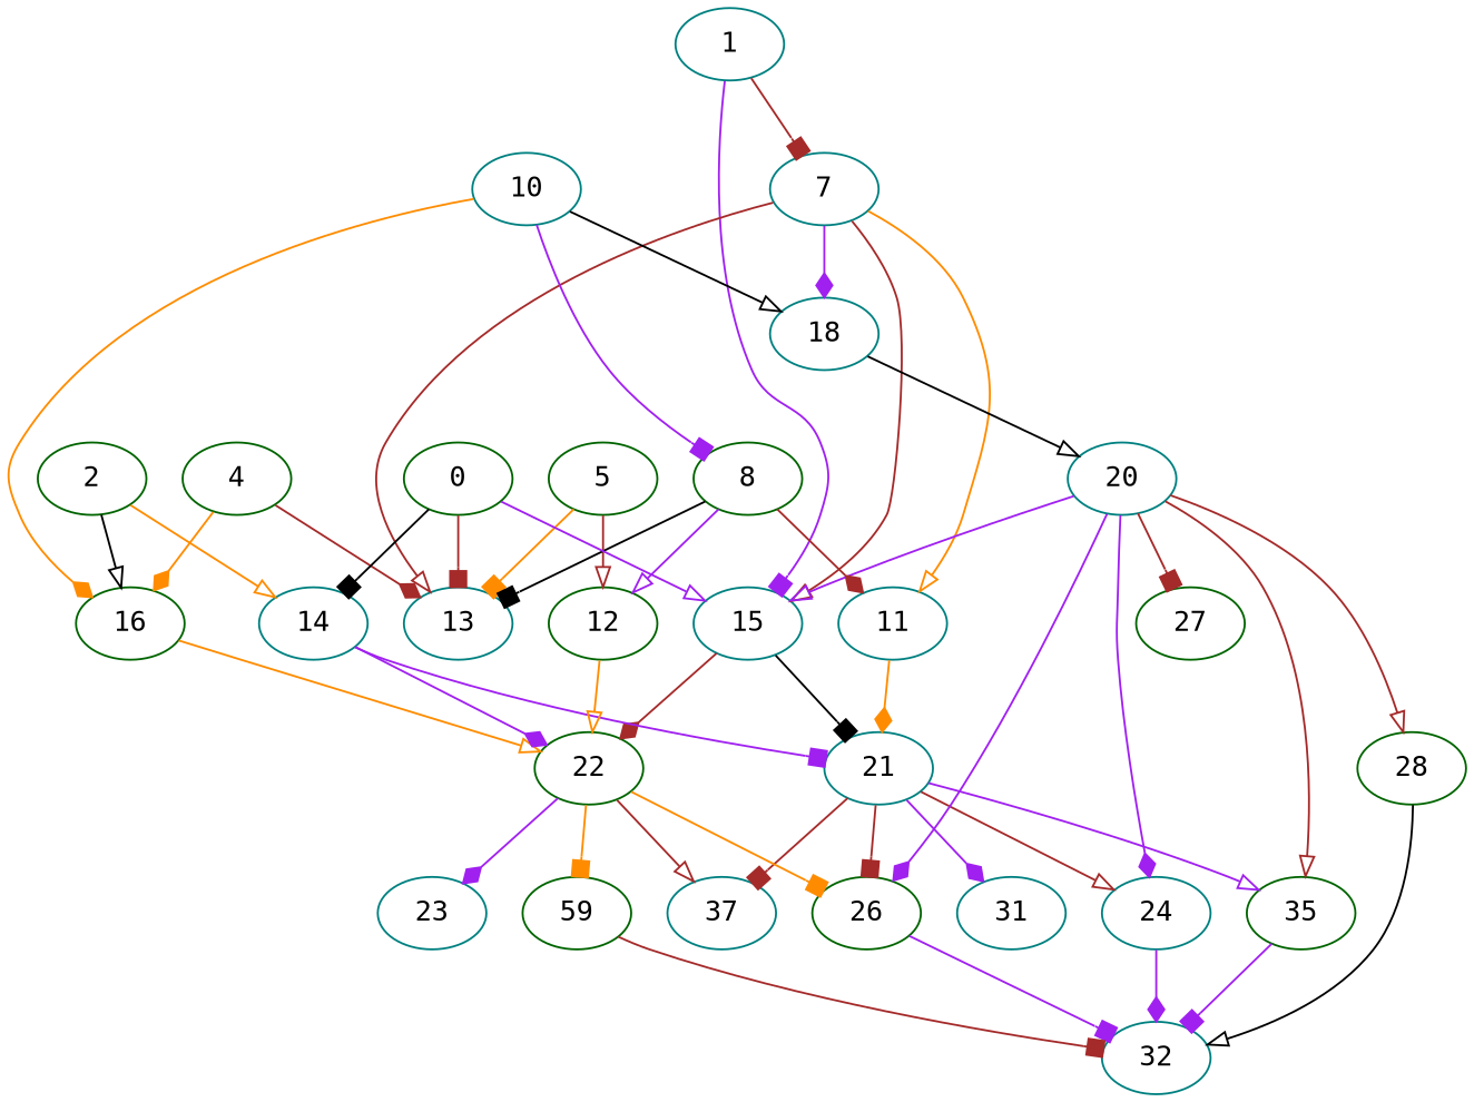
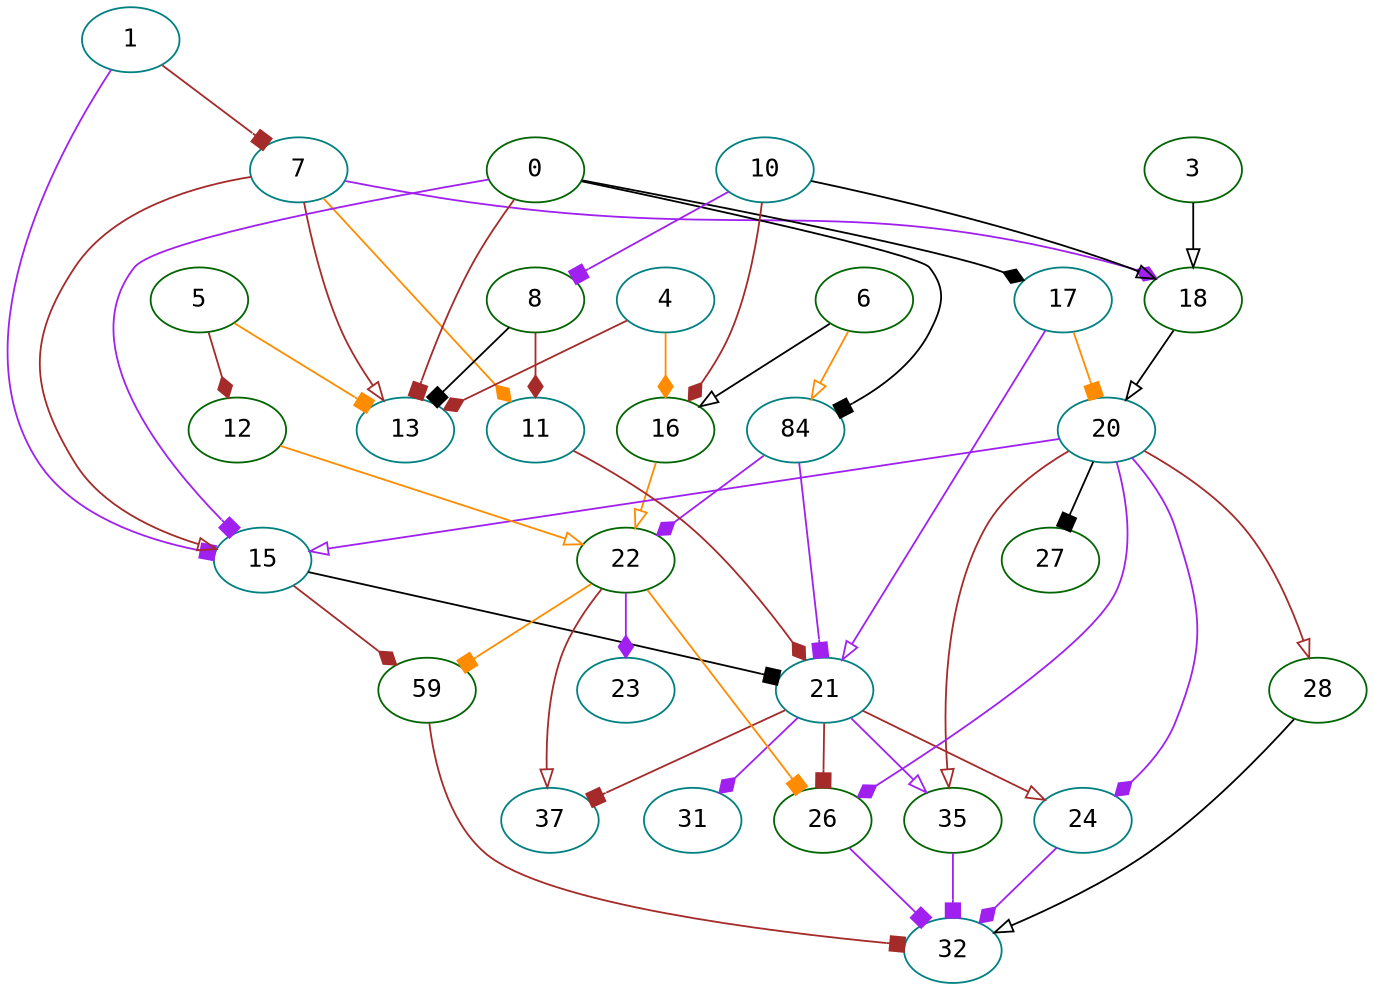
  digraph {
    fontname="DejaVu Sans Mono"
    node [alpha=0.09 color=teal fontname="DejaVu Sans Mono"]
    edge [arrowhead=box color=purple fontname="DejaVu Sans Mono"]
    1 [alpha=0.13 expect_size=956175238456896128]
    15 [expect_size=146225324117433056]
    7 [alpha=0.13 expect_size=1581146367530052354048]
    21 [alpha=0.08 expect_size=2666882261139982848]
    22 [alpha=0.15 color=darkgreen expect_size=337182509861828864]
    16 [alpha=0.14 color=darkgreen expect_size=60983631344864067584]
    24 [alpha=0.10 expect_size=350194672003488256]
    n8 [alpha=0.14 color=darkgreen expect_size=42447196730221920256 label=35]
    26 [alpha=0.12 color=darkgreen expect_size=343263839797583936]
    n10 [alpha=0.01 expect_size=300585277189894701056 label=37]
    31 [expect_size=2073303318868009]
    23 [alpha=0.16 expect_size=23440283717393136]
    n13 [alpha=0.19 color=darkgreen expect_size=730872925177977503744 label=59]
    20 [expect_size=23984264301008384]
    27 [alpha=0.13 color=darkgreen expect_size=1746781748942008745984]
    28 [alpha=0.06 color=darkgreen expect_size=241582989348662411264]
-   2 [alpha=0.17 color=darkgreen expect_size=200578757798836928]
-   14 [alpha=0.07 expect_size=10166304116265808]
-   18 [alpha=0.17 expect_size=460735909296156442624]
-   4 [alpha=0.10 color=darkgreen expect_size=1868052123488793]
+   2 [alpha=0.17 color=darkgreen expect_size=200578757798836928 label=6]
+   14 [alpha=0.07 expect_size=10166304116265808 label=84]
+   3 [color=darkgreen expect_size=1939481510515056836608]
+   18 [alpha=0.17 color=darkgreen expect_size=460735909296156442624]
+   4 [alpha=0.10 expect_size=1868052123488793]
    13 [alpha=0.07 expect_size=18520581459501716]
    12 [alpha=0.06 color=darkgreen expect_size=1915099134466942]
    5 [alpha=0.19 color=darkgreen expect_size=50271793561785597952]
    11 [alpha=0.11 expect_size=71398859164982208]
    8 [alpha=0.16 color=darkgreen expect_size=404217376707870]
    n27 [alpha=0.17 color=darkgreen expect_size=389945592142918320128 label=0]
+   17 [alpha=0.15 expect_size=142304325242949584]
    10 [alpha=0.11 expect_size=1234190520731227648]
    32 [expect_size=5149981485862641]
    1 -> 15
    1 -> 7 [color=brown]
    15 -> 21 [color=black]
-   15 -> 22 [arrowhead=diamond color=brown]
+   15 -> n13 [arrowhead=diamond color=brown]
    7 -> 15 [arrowhead=onormal color=brown]
    7 -> 18 [arrowhead=diamond]
    7 -> 13 [arrowhead=onormal color=brown]
-   7 -> 11 [arrowhead=onormal color=darkorange]
+   7 -> 11 [arrowhead=diamond color=darkorange]
    21 -> 24 [arrowhead=onormal color=brown]
    21 -> n8 [arrowhead=onormal]
    21 -> 26 [color=brown]
    21 -> n10 [color=brown]
    21 -> 31 [arrowhead=diamond]
    22 -> 26 [color=darkorange]
    22 -> n10 [arrowhead=onormal color=brown]
    22 -> 23 [arrowhead=diamond]
    22 -> n13 [color=darkorange]
    16 -> 22 [arrowhead=onormal color=darkorange]
    24 -> 32 [arrowhead=diamond]
    n8 -> 32
    26 -> 32
    n13 -> 32 [color=brown]
    20 -> 15 [arrowhead=onormal]
    20 -> 24 [arrowhead=diamond]
    20 -> n8 [arrowhead=onormal color=brown]
    20 -> 26 [arrowhead=diamond]
-   20 -> 27 [color=brown]
+   20 -> 27 [color=black]
    20 -> 28 [arrowhead=onormal color=brown]
    28 -> 32 [arrowhead=onormal color=black]
    2 -> 16 [arrowhead=onormal color=black]
    2 -> 14 [arrowhead=onormal color=darkorange]
    14 -> 21
    14 -> 22 [arrowhead=diamond]
+   3 -> 18 [arrowhead=onormal color=black]
    18 -> 20 [arrowhead=onormal color=black]
    4 -> 16 [arrowhead=diamond color=darkorange]
    4 -> 13 [arrowhead=diamond color=brown]
    12 -> 22 [arrowhead=onormal color=darkorange]
    5 -> 13 [color=darkorange]
-   5 -> 12 [arrowhead=onormal color=brown]
-   11 -> 21 [arrowhead=diamond color=darkorange]
+   5 -> 12 [arrowhead=diamond color=brown]
+   11 -> 21 [arrowhead=diamond color=brown]
    8 -> 13 [color=black]
-   8 -> 12 [arrowhead=onormal]
    8 -> 11 [arrowhead=diamond color=brown]
-   n27 -> 15 [arrowhead=onormal]
+   n27 -> 15
    n27 -> 14 [color=black]
    n27 -> 13 [color=brown]
-   10 -> 16 [arrowhead=diamond color=darkorange]
+   n27 -> 17 [arrowhead=diamond color=black]
+   17 -> 21 [arrowhead=onormal]
+   17 -> 20 [color=darkorange]
+   10 -> 16 [arrowhead=diamond color=brown]
    10 -> 18 [arrowhead=onormal color=black]
    10 -> 8
  }
